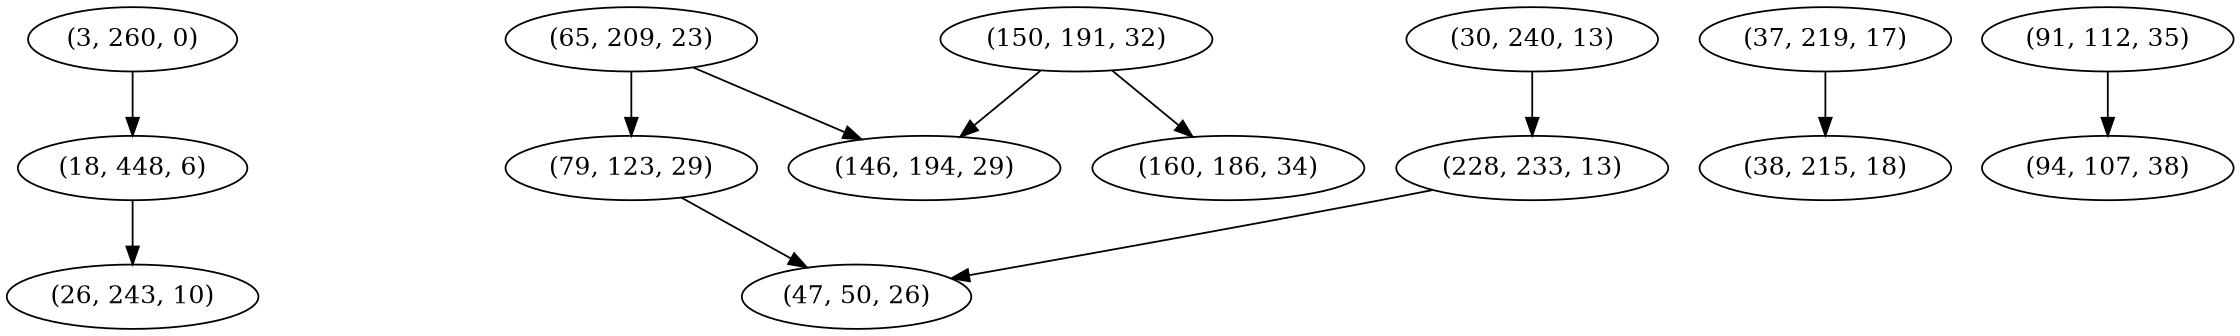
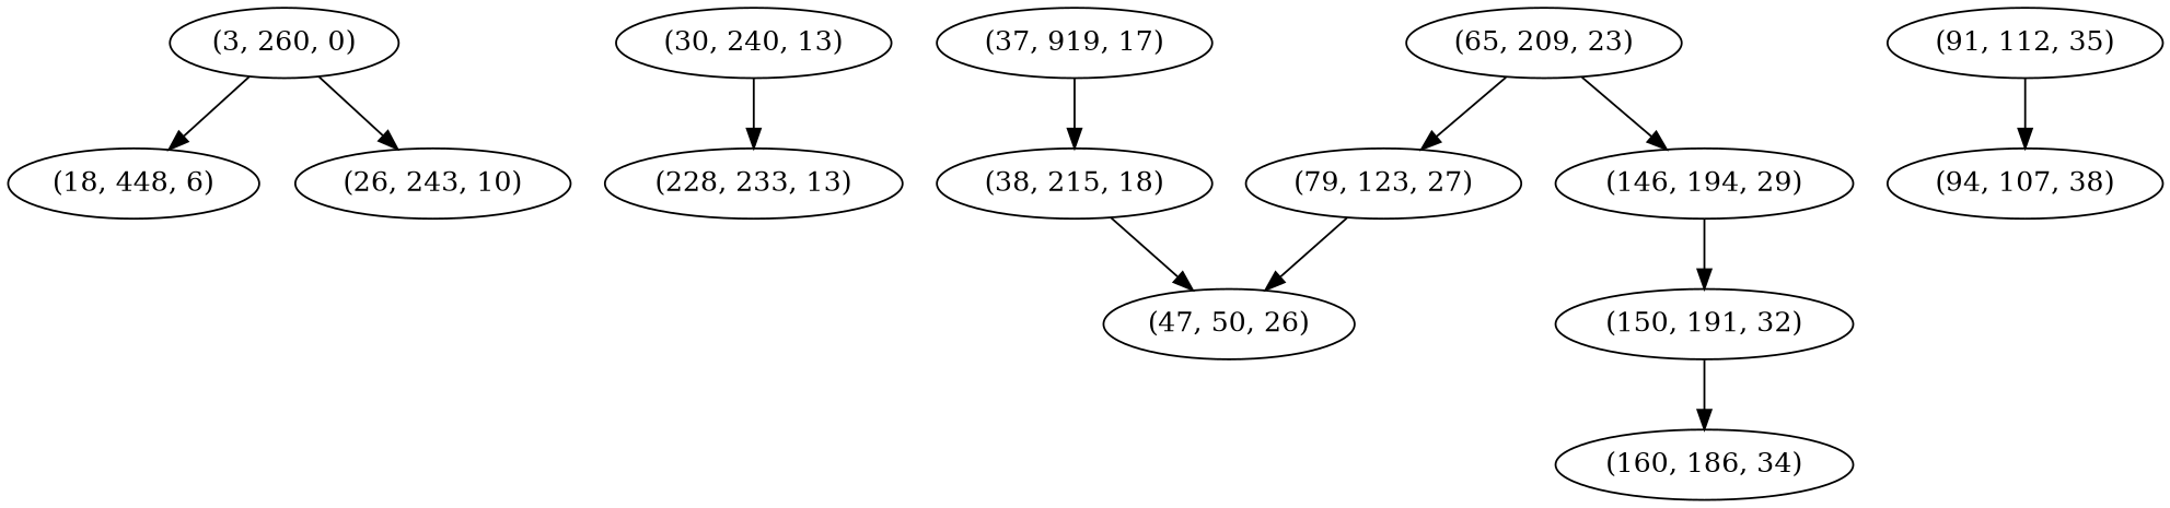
  digraph {
    n1 [label="(18, 448, 6)"]
    "(3, 260, 0)"
    "(26, 243, 10)"
    n4 [label="(228, 233, 13)"]
    "(30, 240, 13)"
-   "(37, 219, 17)"
+   "(37, 219, 17)" [label="(37, 919, 17)"]
    "(38, 215, 18)"
    "(47, 50, 26)"
    "(65, 209, 23)"
-   "(79, 123, 29)"
+   "(79, 123, 29)" [label="(79, 123, 27)"]
    "(146, 194, 29)"
    "(150, 191, 32)"
    "(91, 112, 35)"
    "(94, 107, 38)"
    "(160, 186, 34)"
-   n1 -> "(26, 243, 10)"
+   "(3, 260, 0)" -> "(26, 243, 10)"
    "(3, 260, 0)" -> n1
    "(30, 240, 13)" -> n4
    "(37, 219, 17)" -> "(38, 215, 18)"
-   n4 -> "(47, 50, 26)"
+   "(38, 215, 18)" -> "(47, 50, 26)"
    "(65, 209, 23)" -> "(79, 123, 29)"
    "(65, 209, 23)" -> "(146, 194, 29)"
    "(79, 123, 29)" -> "(47, 50, 26)"
-   "(150, 191, 32)" -> "(146, 194, 29)"
+   "(146, 194, 29)" -> "(150, 191, 32)"
    "(150, 191, 32)" -> "(160, 186, 34)"
    "(91, 112, 35)" -> "(94, 107, 38)"
  }
